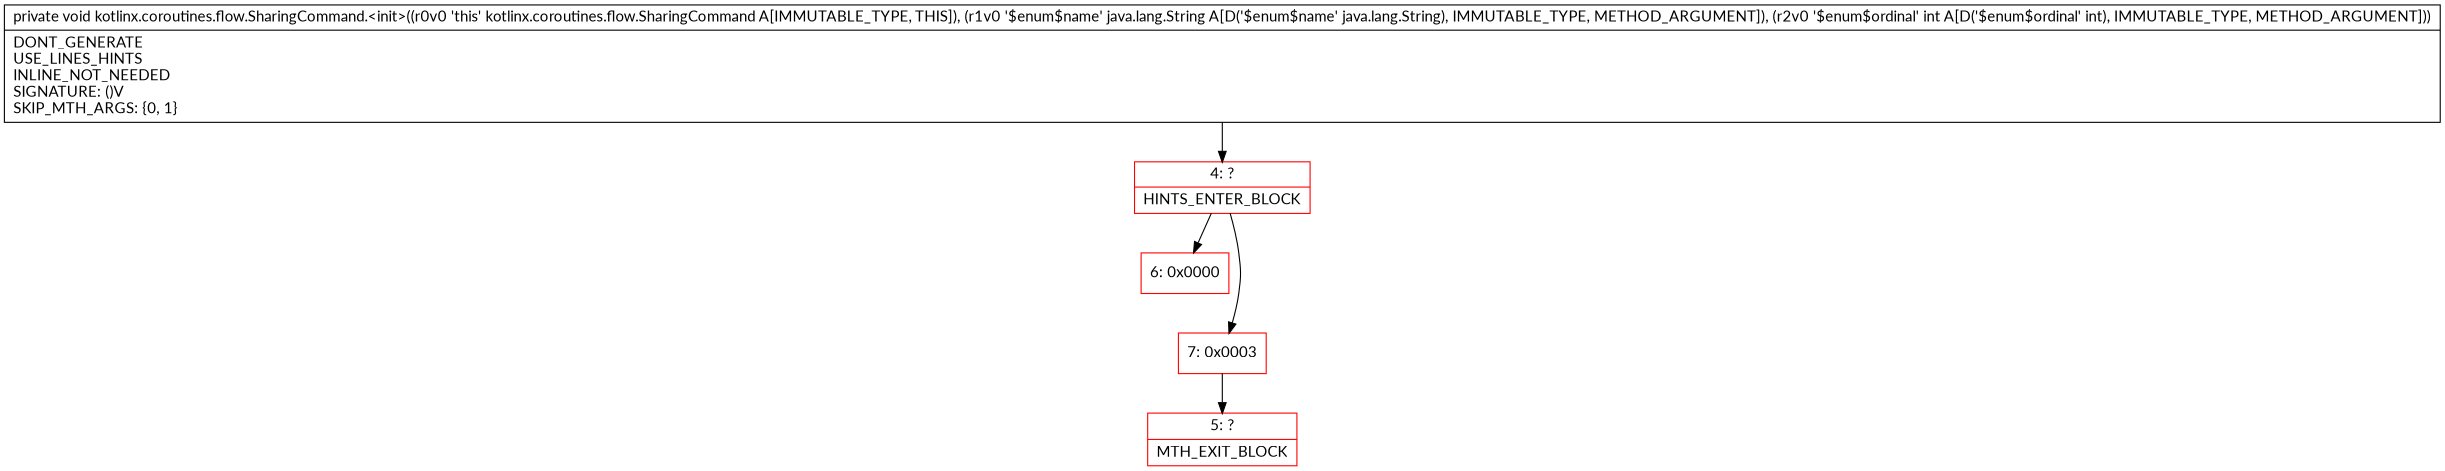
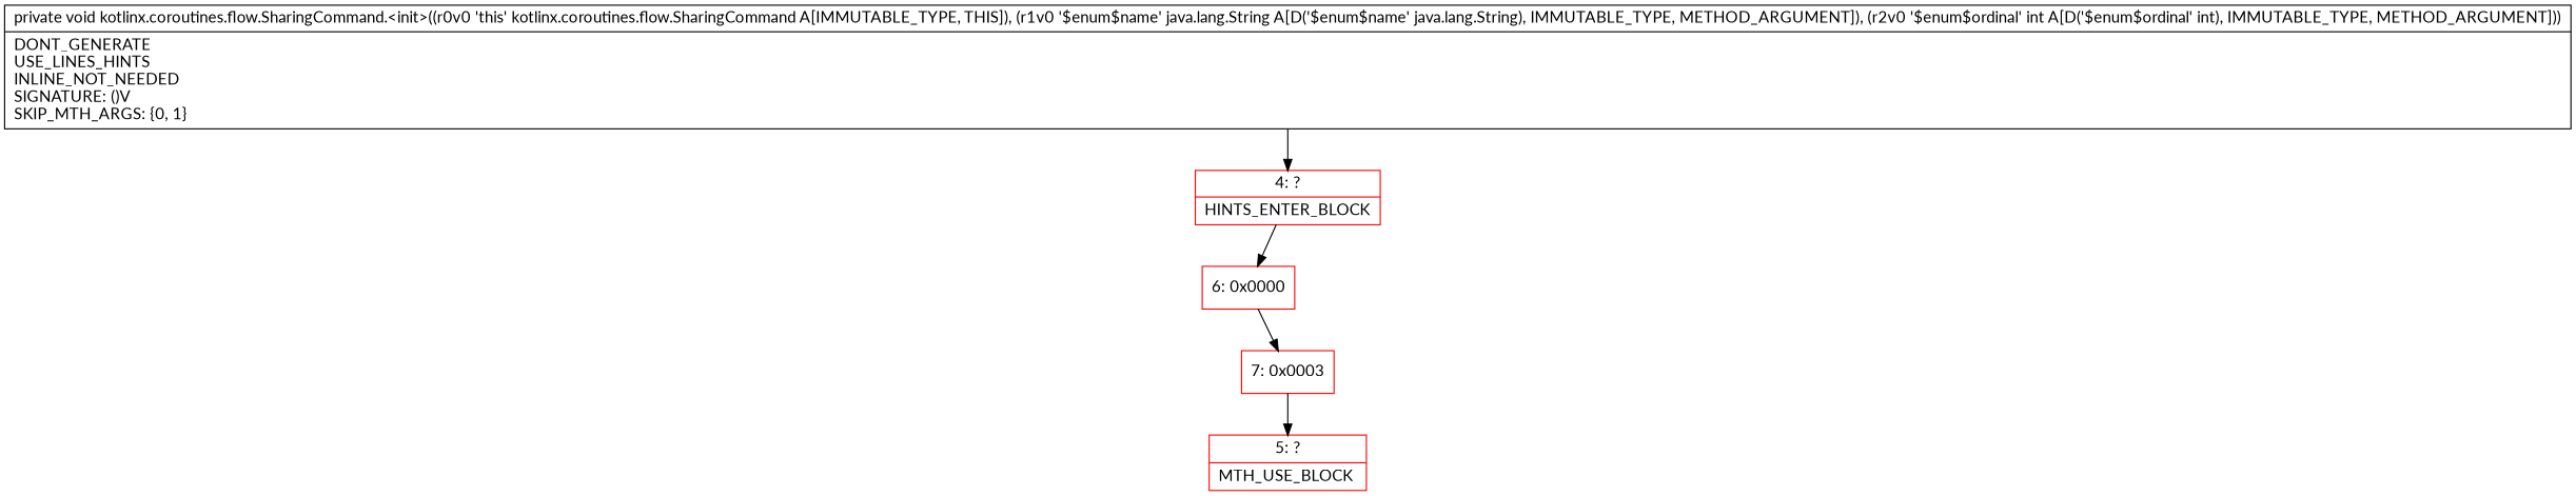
  digraph {
    fontname=Lato
    node [color=red fontname=Lato shape=record]
    edge [fontname=Lato]
    n1 [label="{4\:\ ?|HINTS_ENTER_BLOCK\l}"]
    n2 [label="{6\:\ 0x0000}"]
    n3 [label="{7\:\ 0x0003}"]
-   n4 [label="{5\:\ ?|MTH_EXIT_BLOCK\l}"]
+   n4 [label="{5\:\ ?|MTH_USE_BLOCK\l}"]
    n5 [label="{private void kotlinx.coroutines.flow.SharingCommand.\<init\>((r0v0 'this' kotlinx.coroutines.flow.SharingCommand A[IMMUTABLE_TYPE, THIS]), (r1v0 '$enum$name' java.lang.String A[D('$enum$name' java.lang.String), IMMUTABLE_TYPE, METHOD_ARGUMENT]), (r2v0 '$enum$ordinal' int A[D('$enum$ordinal' int), IMMUTABLE_TYPE, METHOD_ARGUMENT]))  | DONT_GENERATE\lUSE_LINES_HINTS\lINLINE_NOT_NEEDED\lSIGNATURE: ()V\lSKIP_MTH_ARGS: \{0, 1\}\l}" color=""]
    subgraph cluster_1 {
      label="R(0)"
    }
    n1 -> n2
-   n1 -> n3
+   n2 -> n3
    n3 -> n4
    n5 -> n1
  }
